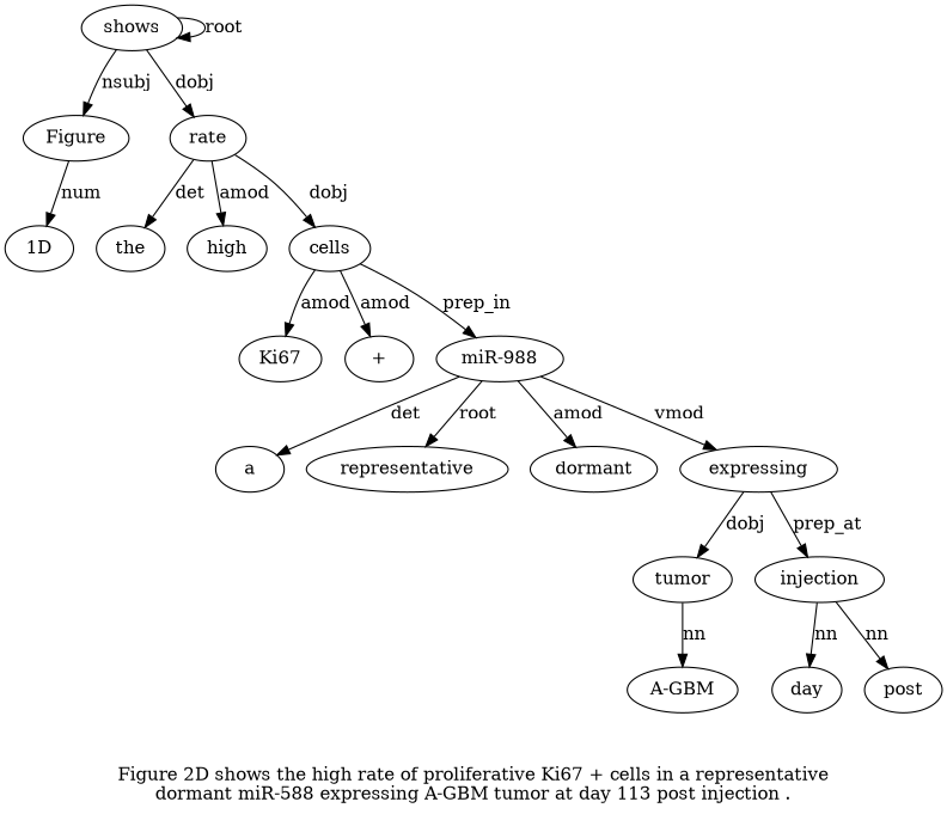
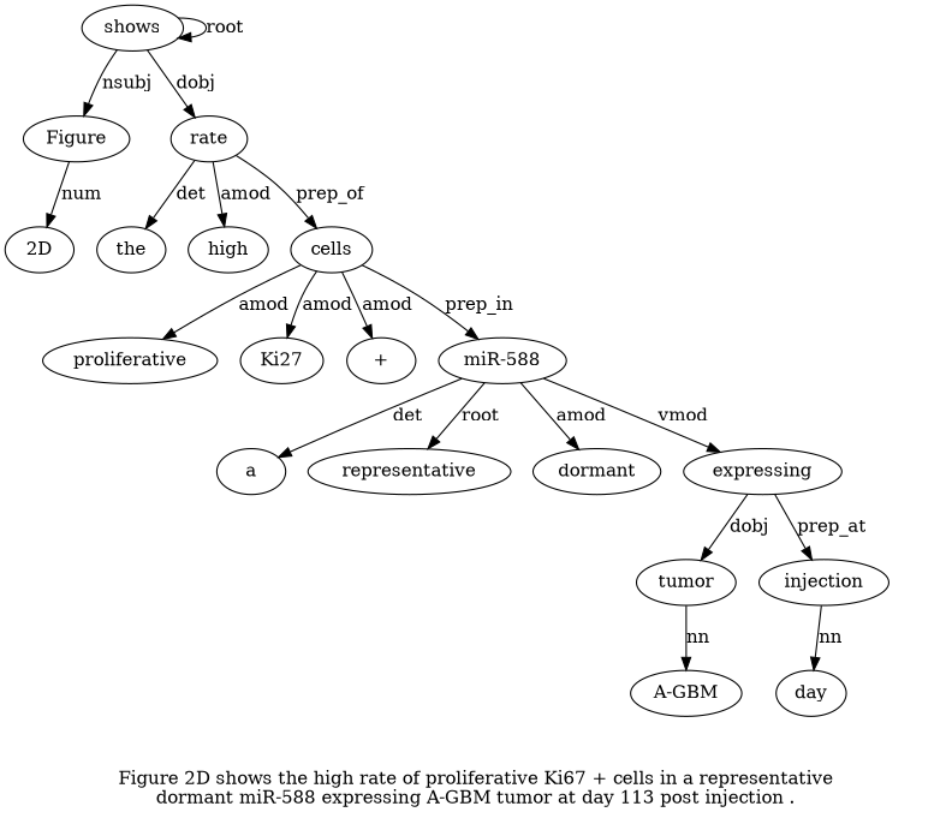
  digraph {
    label="Figure 2D shows the high rate of proliferative Ki67 + cells in a representative\ndormant miR-588 expressing A-GBM tumor at day 113 post injection ."
    node [fillcolor=white style=filled]
    n1 [label=shows]
    n2 [label=Figure]
    n3 [label=rate]
-   n4 [label="1D"]
+   n4 [label="2D"]
    n5 [label=the]
    n6 [label=high]
    n7 [label=cells]
-   n9 [label=Ki67]
+   n8 [label=proliferative]
+   n9 [label=Ki27]
    n10 [label="+"]
-   n11 [label="miR-988"]
+   n11 [label="miR-588"]
    n12 [label=a]
    n13 [label=representative]
    n14 [label=dormant]
    n15 [label=expressing]
    n16 [label=tumor]
    n17 [label=injection]
    n18 [label="A-GBM"]
    n19 [label=day]
-   n20 [label=post]
    n1 -> n1 [label=root]
    n1 -> n2 [label=nsubj]
    n1 -> n3 [label=dobj]
    n2 -> n4 [label=num]
    n3 -> n5 [label=det]
    n3 -> n6 [label=amod]
-   n3 -> n7 [label=dobj]
+   n3 -> n7 [label=prep_of]
+   n7 -> n8 [label=amod]
    n7 -> n9 [label=amod]
    n7 -> n10 [label=amod]
    n7 -> n11 [label=prep_in]
    n11 -> n12 [label=det]
    n11 -> n13 [label=root]
    n11 -> n14 [label=amod]
    n11 -> n15 [label=vmod]
    n15 -> n16 [label=dobj]
    n15 -> n17 [label=prep_at]
    n16 -> n18 [label=nn]
    n17 -> n19 [label=nn]
-   n17 -> n20 [label=nn]
  }
